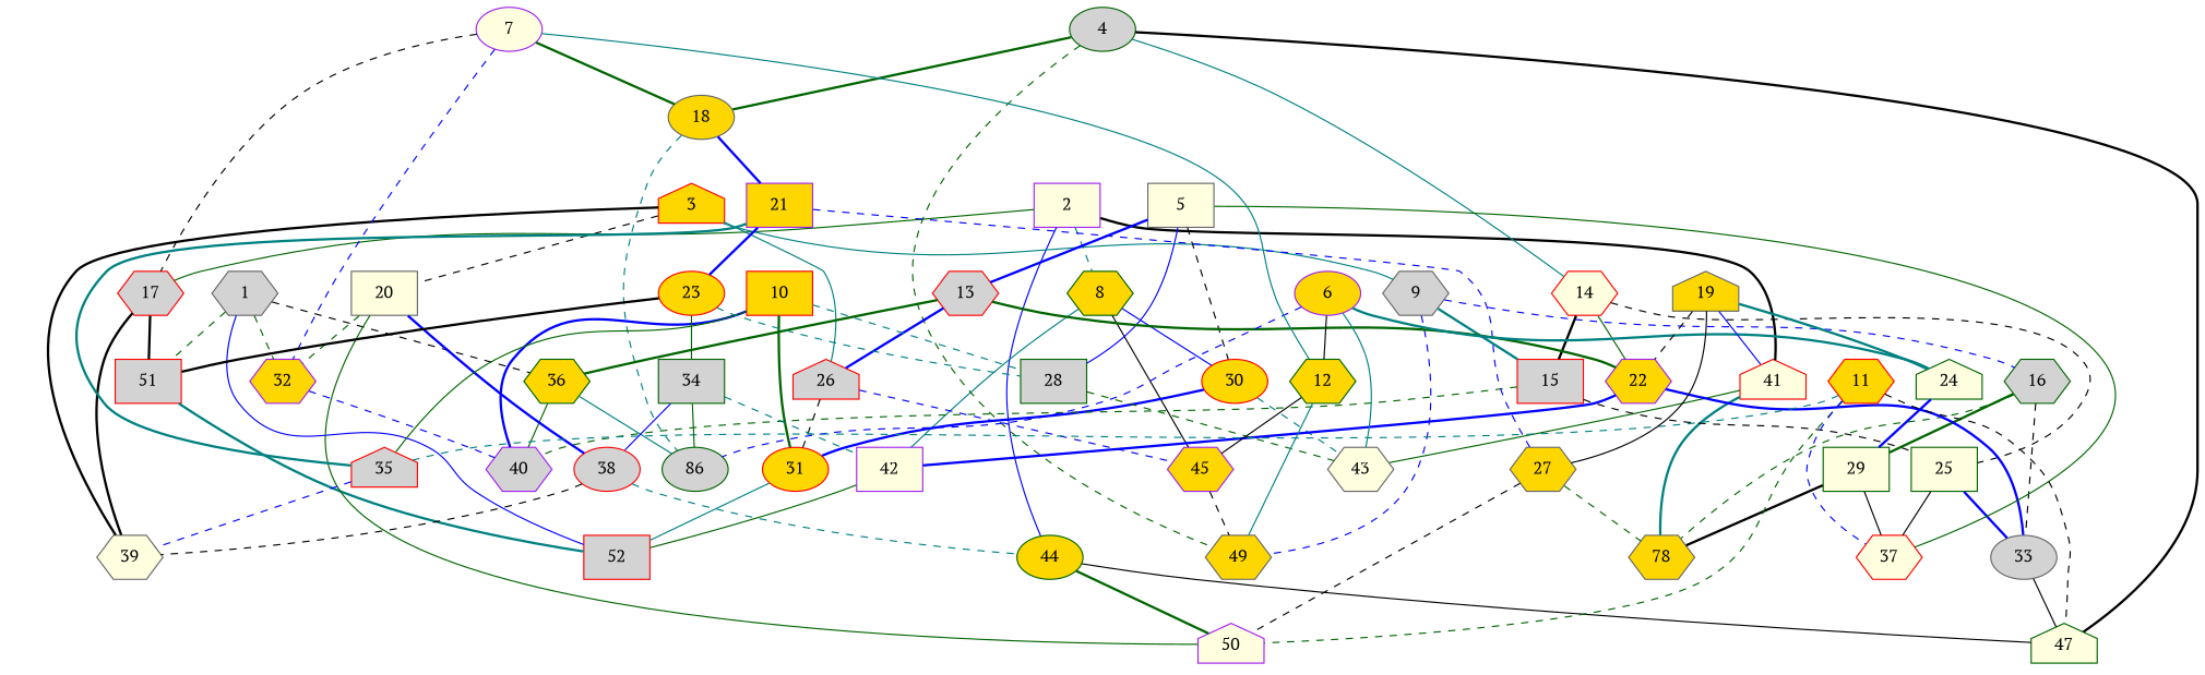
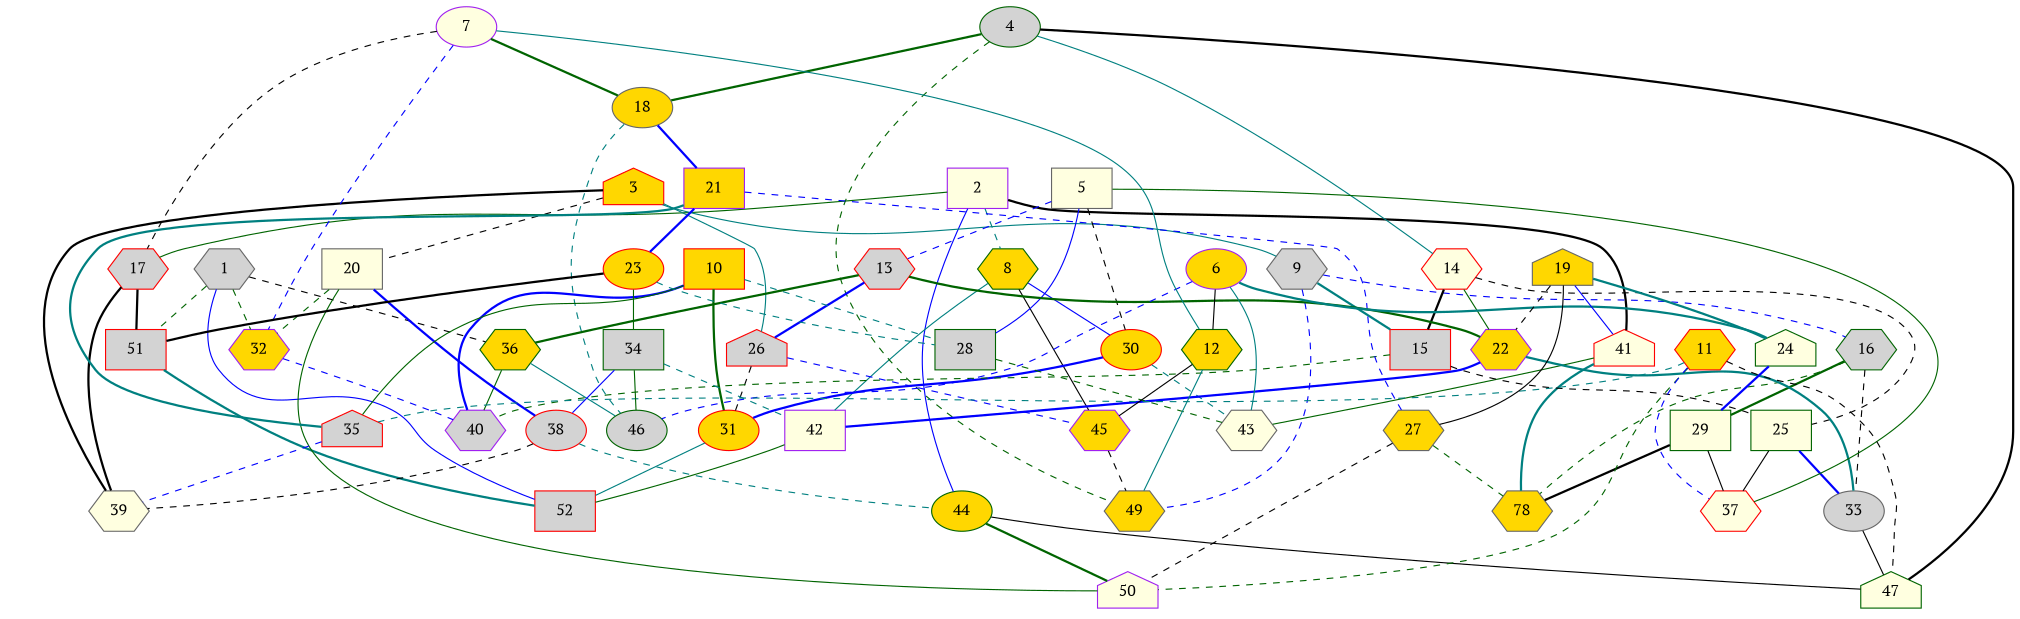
  graph {
    fontname="PT Serif"
    node [color=red fillcolor=gold fontname="PT Serif" shape=hexagon style=filled]
    edge [color=black fontname="PT Serif" style=dashed]
    1 [color=gray40 fillcolor=lightgrey]
    32 [color=purple]
    36 [color=darkgreen]
    51 [fillcolor=lightgrey shape=box]
    52 [fillcolor=lightgrey shape=box]
    40 [color=purple fillcolor=lightgrey]
-   46 [color=darkgreen fillcolor=lightgrey shape=ellipse label=86]
+   46 [color=darkgreen fillcolor=lightgrey shape=ellipse]
    2 [color=purple fillcolor=lightyellow shape=box]
    8 [color=darkgreen]
    17 [fillcolor=lightgrey]
    41 [fillcolor=lightyellow shape=house]
    44 [color=darkgreen shape=ellipse]
    30 [shape=ellipse]
    42 [color=purple fillcolor=lightyellow shape=box]
    45 [color=purple]
    39 [color=gray40 fillcolor=lightyellow]
    43 [color=gray40 fillcolor=lightyellow]
    n18 [color=gray40 label=78]
    47 [color=darkgreen fillcolor=lightyellow shape=house]
    50 [color=purple fillcolor=lightyellow shape=house]
    3 [shape=house]
    9 [color=gray40 fillcolor=lightgrey]
    20 [color=gray40 fillcolor=lightyellow shape=box]
    26 [fillcolor=lightgrey shape=house]
    49 [color=gray40]
    15 [fillcolor=lightgrey shape=box]
    16 [color=darkgreen fillcolor=lightgrey]
    38 [fillcolor=lightgrey shape=ellipse]
    31 [shape=ellipse]
    4 [color=darkgreen fillcolor=lightgrey shape=ellipse]
    14 [fillcolor=lightyellow]
    18 [color=gray40 shape=ellipse]
    22 [color=purple]
    25 [color=darkgreen fillcolor=lightyellow shape=box]
    21 [color=purple shape=box]
    5 [color=gray40 fillcolor=lightyellow shape=box]
    13 [fillcolor=lightgrey]
    28 [color=darkgreen fillcolor=lightgrey shape=box]
    37 [fillcolor=lightyellow]
    6 [color=purple shape=ellipse]
    12 [color=darkgreen]
    24 [color=darkgreen fillcolor=lightyellow shape=house]
    29 [color=darkgreen fillcolor=lightyellow shape=box]
    7 [color=purple fillcolor=lightyellow shape=ellipse]
    33 [color=gray40 fillcolor=lightgrey shape=ellipse]
    10 [shape=box]
    35 [fillcolor=lightgrey shape=house]
    11
    27 [color=gray40]
    23 [shape=ellipse]
    19 [color=gray40 shape=house]
    34 [color=darkgreen fillcolor=lightgrey shape=box]
    1 -- 32 [color=darkgreen]
    1 -- 36
    1 -- 51 [color=darkgreen]
    1 -- 52 [color=blue style=solid]
    32 -- 40 [color=blue]
    36 -- 40 [color=darkgreen style=solid]
    36 -- 46 [color=teal style=solid]
    51 -- 52 [color=teal style=bold]
    2 -- 8 [color=teal]
    2 -- 17 [color=darkgreen style=solid]
    2 -- 41 [style=bold]
    2 -- 44 [color=blue style=solid]
    8 -- 30 [color=blue style=solid]
    8 -- 42 [color=teal style=solid]
    8 -- 45 [style=solid]
    17 -- 51 [style=bold]
    17 -- 39 [style=bold]
    41 -- 43 [color=darkgreen style=solid]
    41 -- n18 [color=teal style=bold]
    44 -- 47 [style=solid]
    44 -- 50 [color=darkgreen style=bold]
    30 -- 43 [color=teal]
    30 -- 31 [color=blue style=bold]
    42 -- 52 [color=darkgreen style=solid]
    45 -- 49
    3 -- 39 [style=bold]
    3 -- 9 [color=teal style=solid]
    3 -- 20
    3 -- 26 [color=teal style=solid]
    9 -- 49 [color=blue]
    9 -- 15 [color=teal style=bold]
    9 -- 16 [color=blue]
    20 -- 32 [color=darkgreen]
    20 -- 50 [color=darkgreen style=solid]
    20 -- 38 [color=blue style=bold]
    26 -- 45 [color=blue]
    26 -- 31
    15 -- 40 [color=darkgreen]
    15 -- 25
    16 -- n18 [color=darkgreen]
    16 -- 29 [color=darkgreen style=bold]
    16 -- 33
    38 -- 44 [color=teal]
    38 -- 39
    31 -- 52 [color=teal style=solid]
    4 -- 47 [style=bold]
    4 -- 49 [color=darkgreen]
    4 -- 14 [color=teal style=solid]
    4 -- 18 [color=darkgreen style=bold]
    14 -- 15 [style=bold]
    14 -- 22 [color=darkgreen style=solid]
    14 -- 25
    18 -- 46 [color=teal]
    18 -- 21 [color=blue style=bold]
    22 -- 42 [color=blue style=bold]
-   22 -- 33 [color=blue style=bold]
+   22 -- 33 [color=teal style=bold]
    25 -- 37 [style=solid]
    25 -- 33 [color=blue style=bold]
    21 -- 35 [color=teal style=bold]
    21 -- 27 [color=blue]
    21 -- 23 [color=blue style=bold]
    5 -- 30
-   5 -- 13 [color=blue style=bold]
+   5 -- 13 [color=blue]
    5 -- 28 [color=blue style=solid]
    5 -- 37 [color=darkgreen style=solid]
    13 -- 36 [color=darkgreen style=bold]
    13 -- 26 [color=blue style=bold]
    13 -- 22 [color=darkgreen style=bold]
    28 -- 43 [color=darkgreen]
    6 -- 46 [color=blue]
    6 -- 43 [color=teal style=solid]
    6 -- 12 [style=solid]
    6 -- 24 [color=teal style=bold]
    12 -- 45 [style=solid]
    12 -- 49 [color=teal style=solid]
    24 -- 29 [color=blue style=bold]
    29 -- n18 [style=bold]
    29 -- 37 [style=solid]
    7 -- 32 [color=blue]
    7 -- 17
    7 -- 18 [color=darkgreen style=bold]
    7 -- 12 [color=teal style=solid]
    33 -- 47 [style=solid]
    10 -- 40 [color=blue style=bold]
    10 -- 31 [color=darkgreen style=bold]
    10 -- 28 [color=teal]
    10 -- 35 [color=darkgreen style=solid]
    35 -- 39 [color=blue]
    11 -- 47
    11 -- 50 [color=darkgreen]
    11 -- 37 [color=blue]
    11 -- 35 [color=teal]
    27 -- n18 [color=darkgreen]
    27 -- 50
    23 -- 51 [style=bold]
    23 -- 28 [color=teal]
    23 -- 34 [color=darkgreen style=solid]
    19 -- 41 [color=blue style=solid]
    19 -- 22
    19 -- 24 [color=teal style=bold]
    19 -- 27 [style=solid]
    34 -- 46 [color=darkgreen style=solid]
    34 -- 42 [color=teal]
    34 -- 38 [color=blue style=solid]
  }
